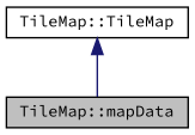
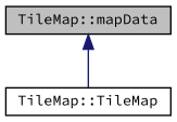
  digraph {
    rankdir=TB
    fontname="Source Code Pro"
    node [color=black fontname="Source Code Pro" fontsize=10 shape=record]
    n1 [fillcolor=grey75 fontcolor=black height=0.2 label="TileMap::mapData" style=filled width=0.4]
    n2 [height=0.2 label="TileMap::TileMap" width=0.4]
-   n2 -> n1 [color=midnightblue dir=back fontname="Source Code Pro" fontsize=10 labelfontname=Helvetica labelfontsize=10 style=solid]
+   n1 -> n2 [color=midnightblue dir=back fontname="Source Code Pro" fontsize=10 labelfontname=Helvetica labelfontsize=10 style=solid]
  }
